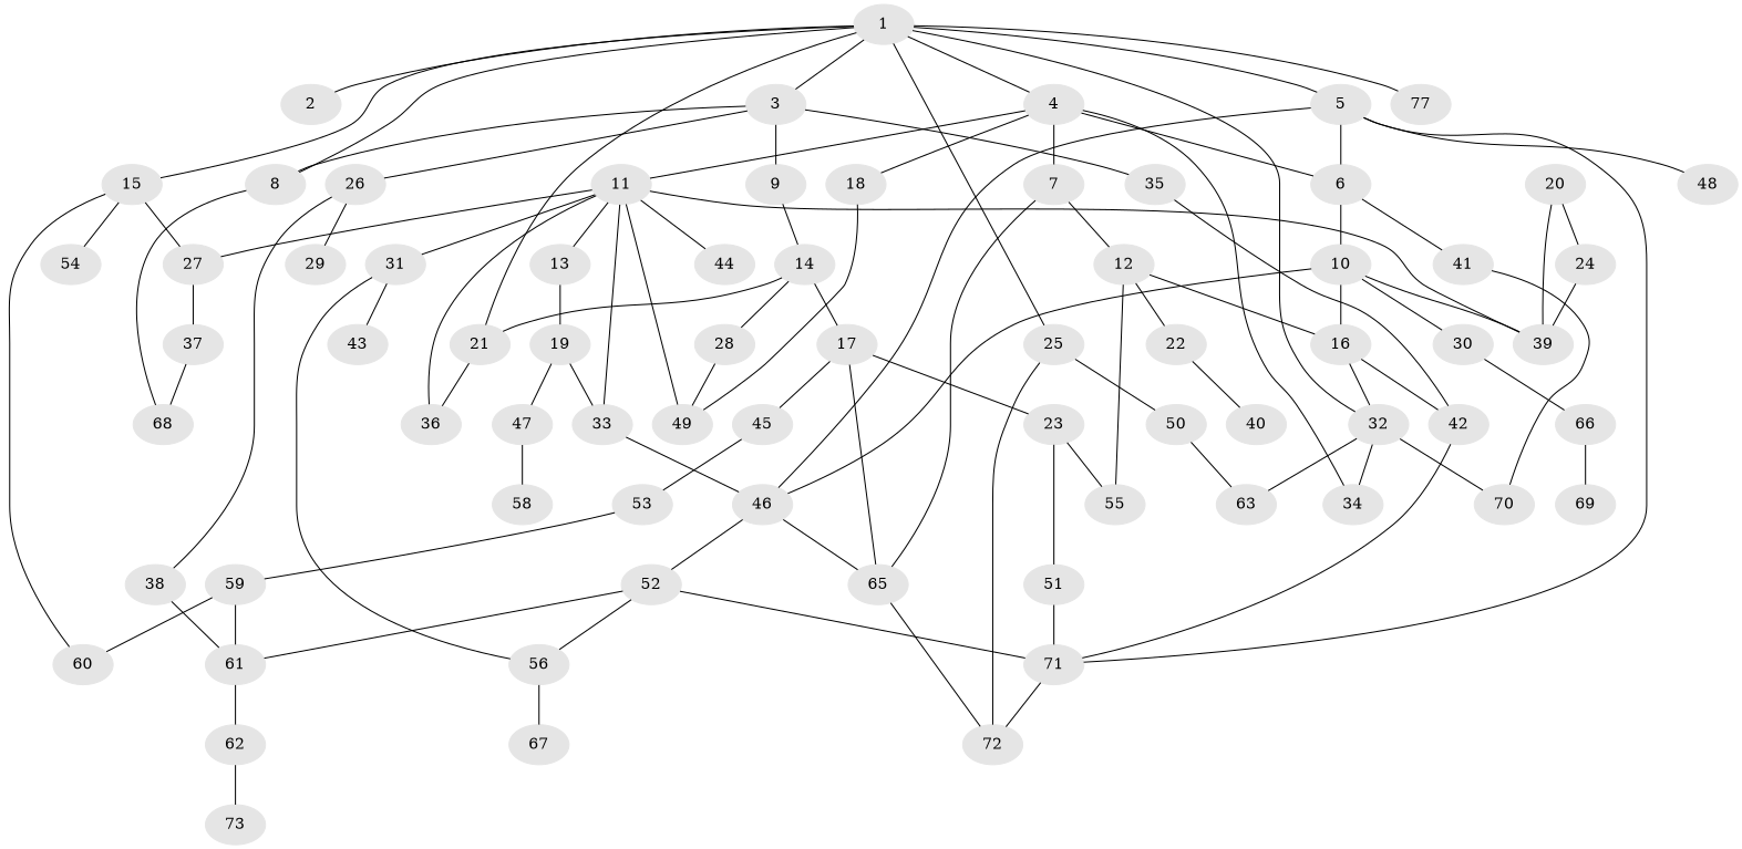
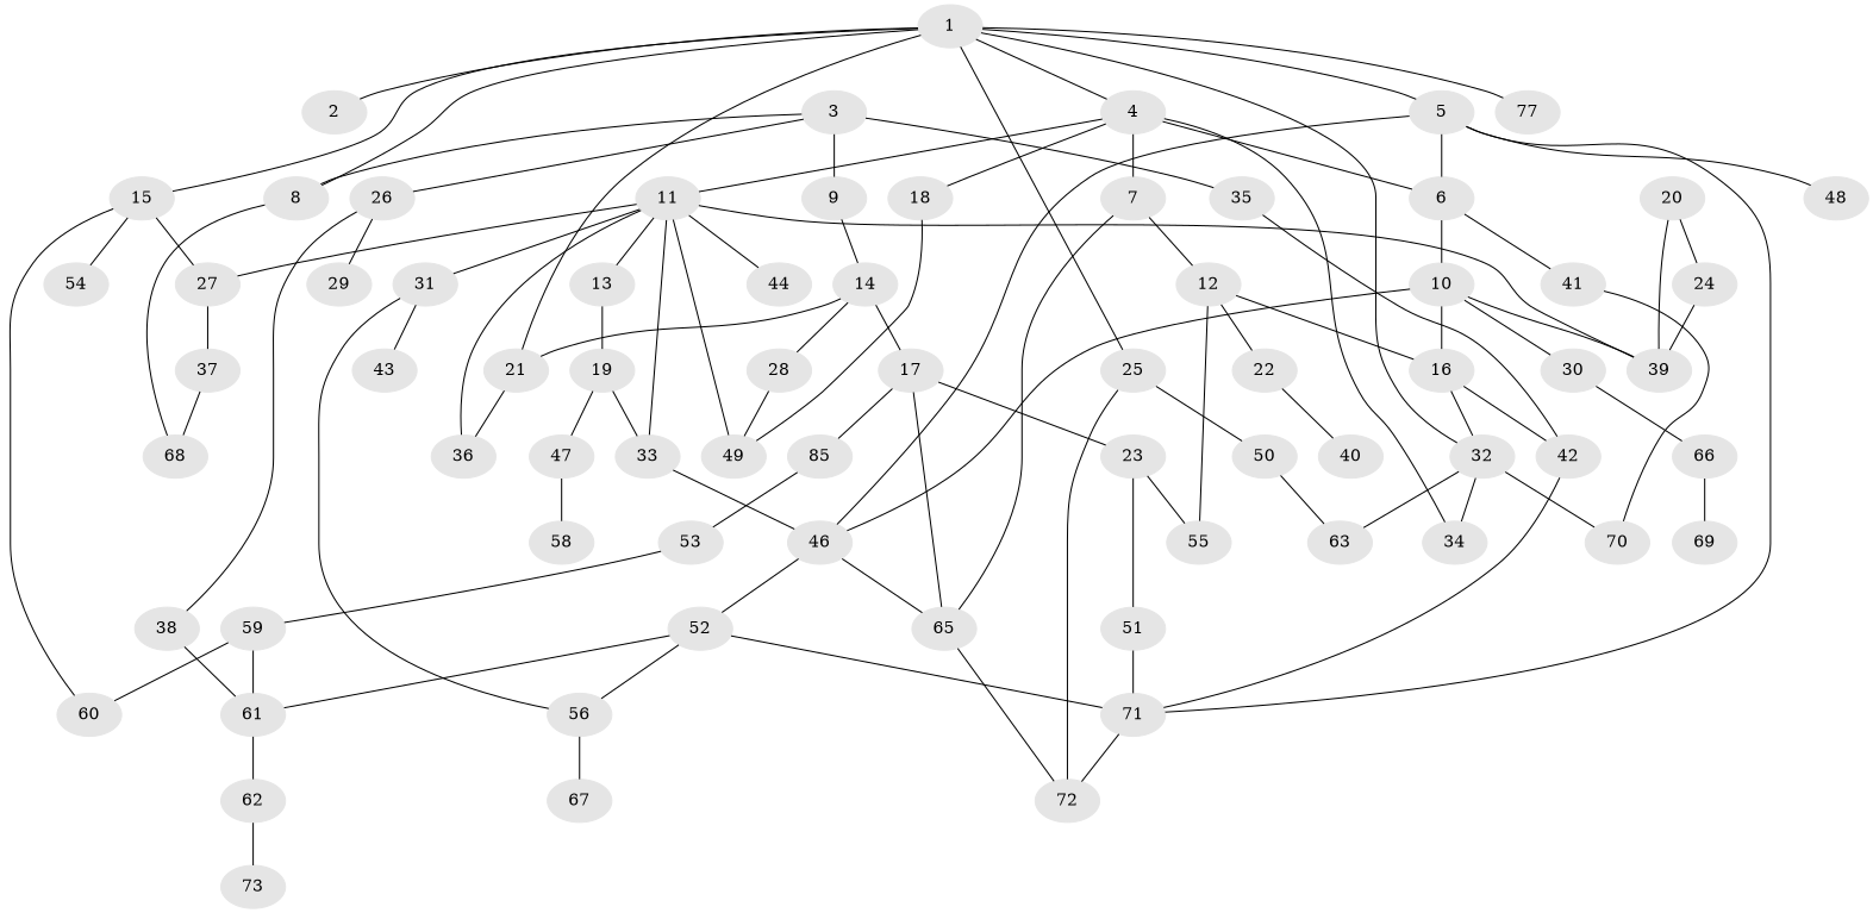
  graph {
    node [color=gray90 style=filled]
    1
    2
    3
    4
    5
    8
    15
    21
    25
    32
    n11 [label=77]
    9
    26
    35
    6
    7
    11
    18
    34
    46
    48
    71
    68
    27
    54
    60
    36
    50
    72
    63
    70
    14
    29
    38
    42
    10
    41
    12
    65
    39
    13
    31
    33
    44
    49
    52
    16
    30
    22
    55
    17
    28
    66
    19
    20
    24
    37
    43
    56
    40
    47
    23
-   45
+   45 [label=85]
    51
    53
    58
    61
    69
    67
    62
    59
    73
    1 -- 2
-   1 -- 3
    1 -- 4
    1 -- 5
    1 -- 8
    1 -- 15
    1 -- 21
    1 -- 25
    1 -- 32
    1 -- n11
    3 -- 8
    3 -- 9
    3 -- 26
    3 -- 35
    4 -- 6
    4 -- 7
    4 -- 11
    4 -- 18
    4 -- 34
    5 -- 6
    5 -- 46
    5 -- 48
    5 -- 71
    8 -- 68
    15 -- 27
    15 -- 54
    15 -- 60
    21 -- 36
    25 -- 50
    25 -- 72
    32 -- 34
    32 -- 63
    32 -- 70
    9 -- 14
    26 -- 29
    26 -- 38
    35 -- 42
    6 -- 10
    6 -- 41
    7 -- 12
    7 -- 65
    11 -- 27
    11 -- 36
    11 -- 39
    11 -- 13
    11 -- 31
    11 -- 33
    11 -- 44
    11 -- 49
    18 -- 49
    46 -- 65
    46 -- 52
    71 -- 72
    27 -- 37
    50 -- 63
    14 -- 21
    14 -- 17
    14 -- 28
    38 -- 61
    42 -- 71
    10 -- 46
    10 -- 39
    10 -- 16
    10 -- 30
    41 -- 70
    12 -- 16
    12 -- 22
    12 -- 55
    65 -- 72
    13 -- 19
    31 -- 43
    31 -- 56
    33 -- 46
    52 -- 71
    52 -- 56
    52 -- 61
    16 -- 32
    16 -- 42
    30 -- 66
    22 -- 40
    17 -- 65
    17 -- 23
    17 -- 45
    28 -- 49
    66 -- 69
    19 -- 33
    19 -- 47
    20 -- 39
    20 -- 24
    24 -- 39
    37 -- 68
    56 -- 67
    47 -- 58
    23 -- 55
    23 -- 51
    45 -- 53
    51 -- 71
    53 -- 59
    61 -- 62
    62 -- 73
    59 -- 60
    59 -- 61
  }
